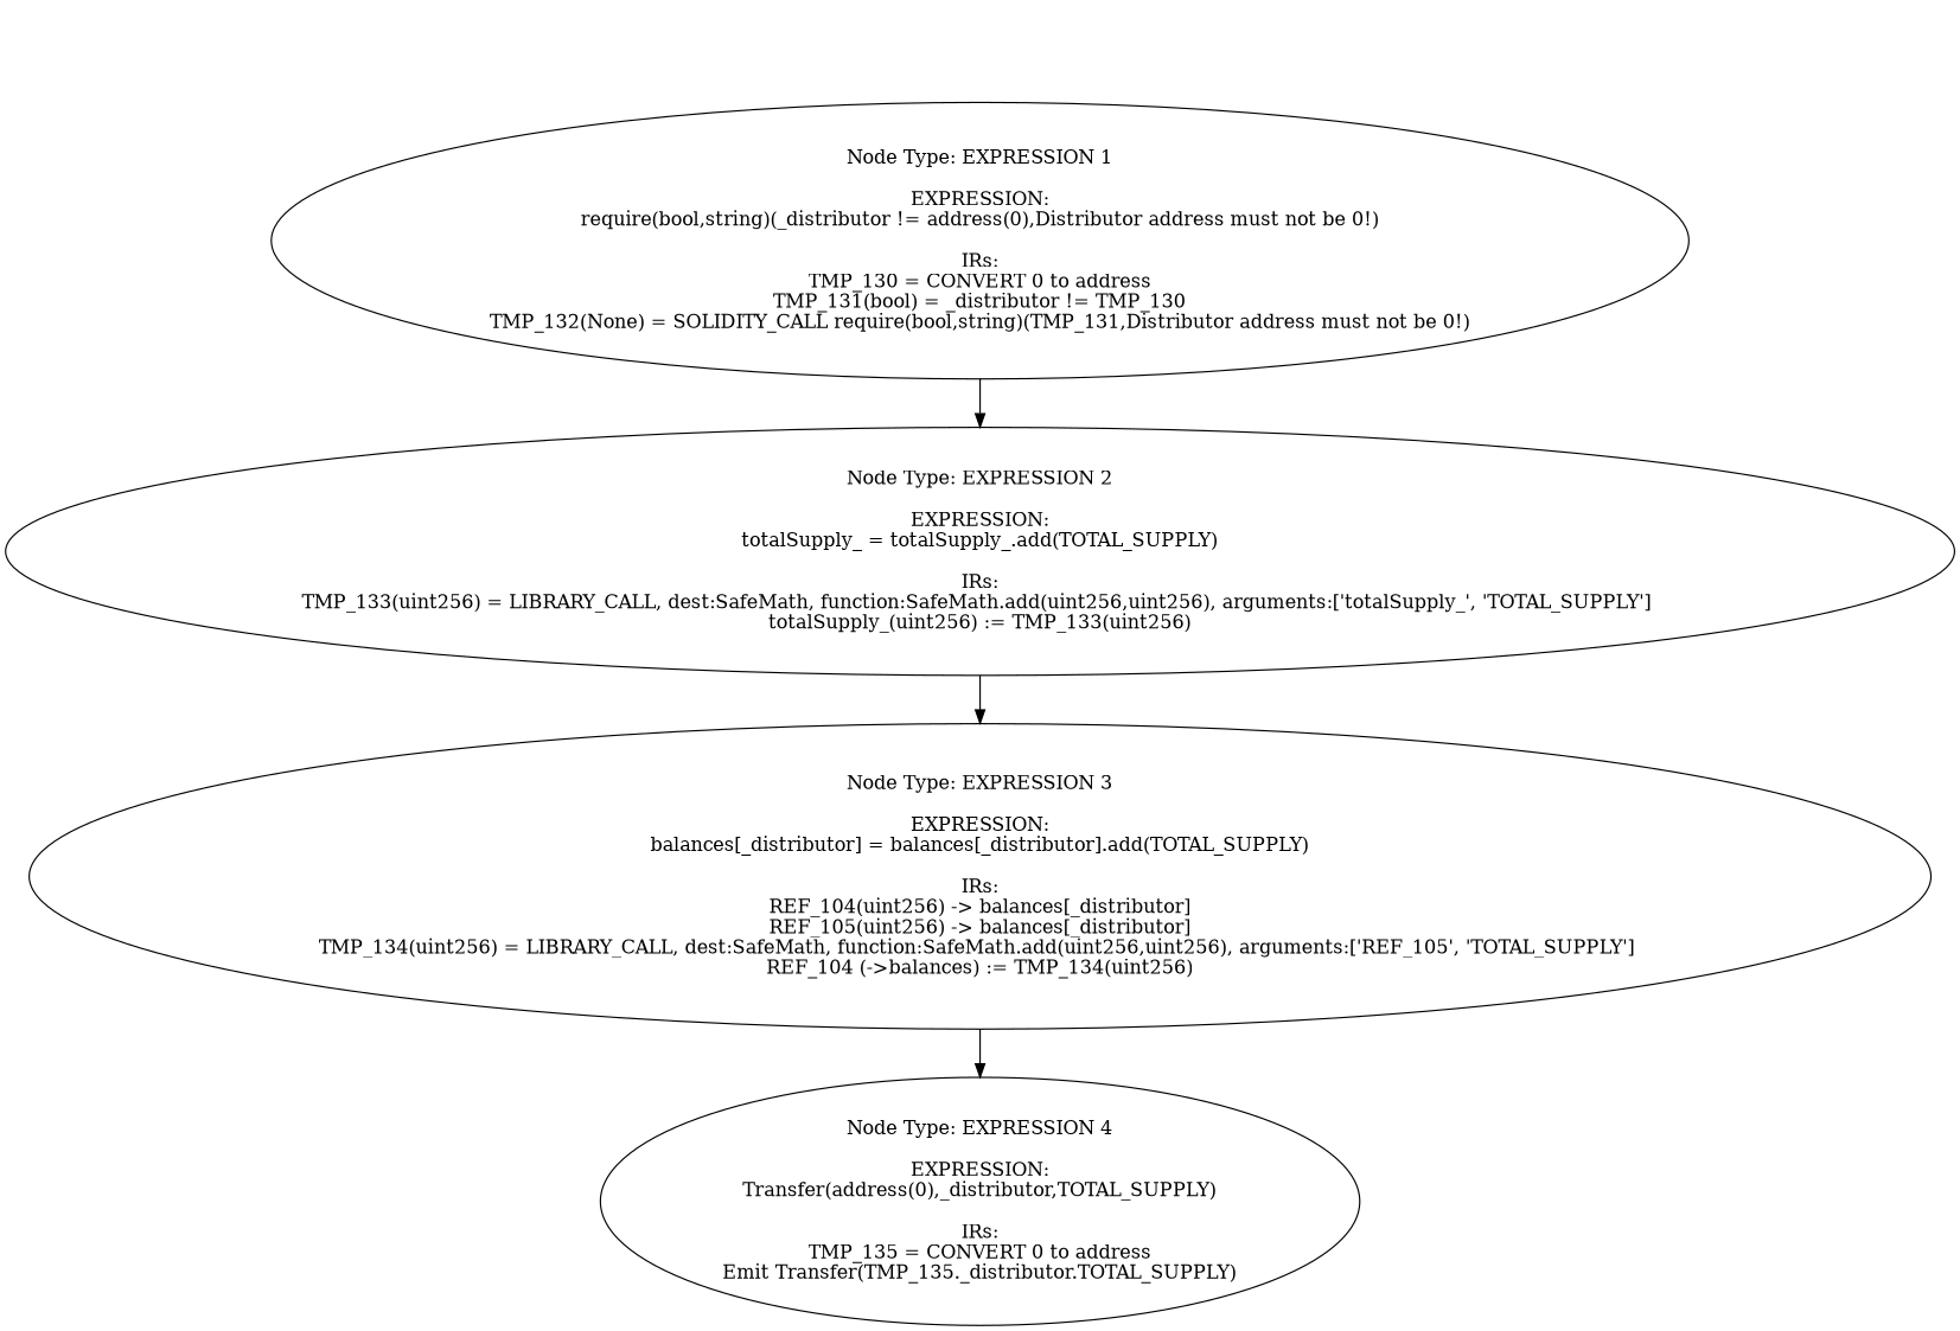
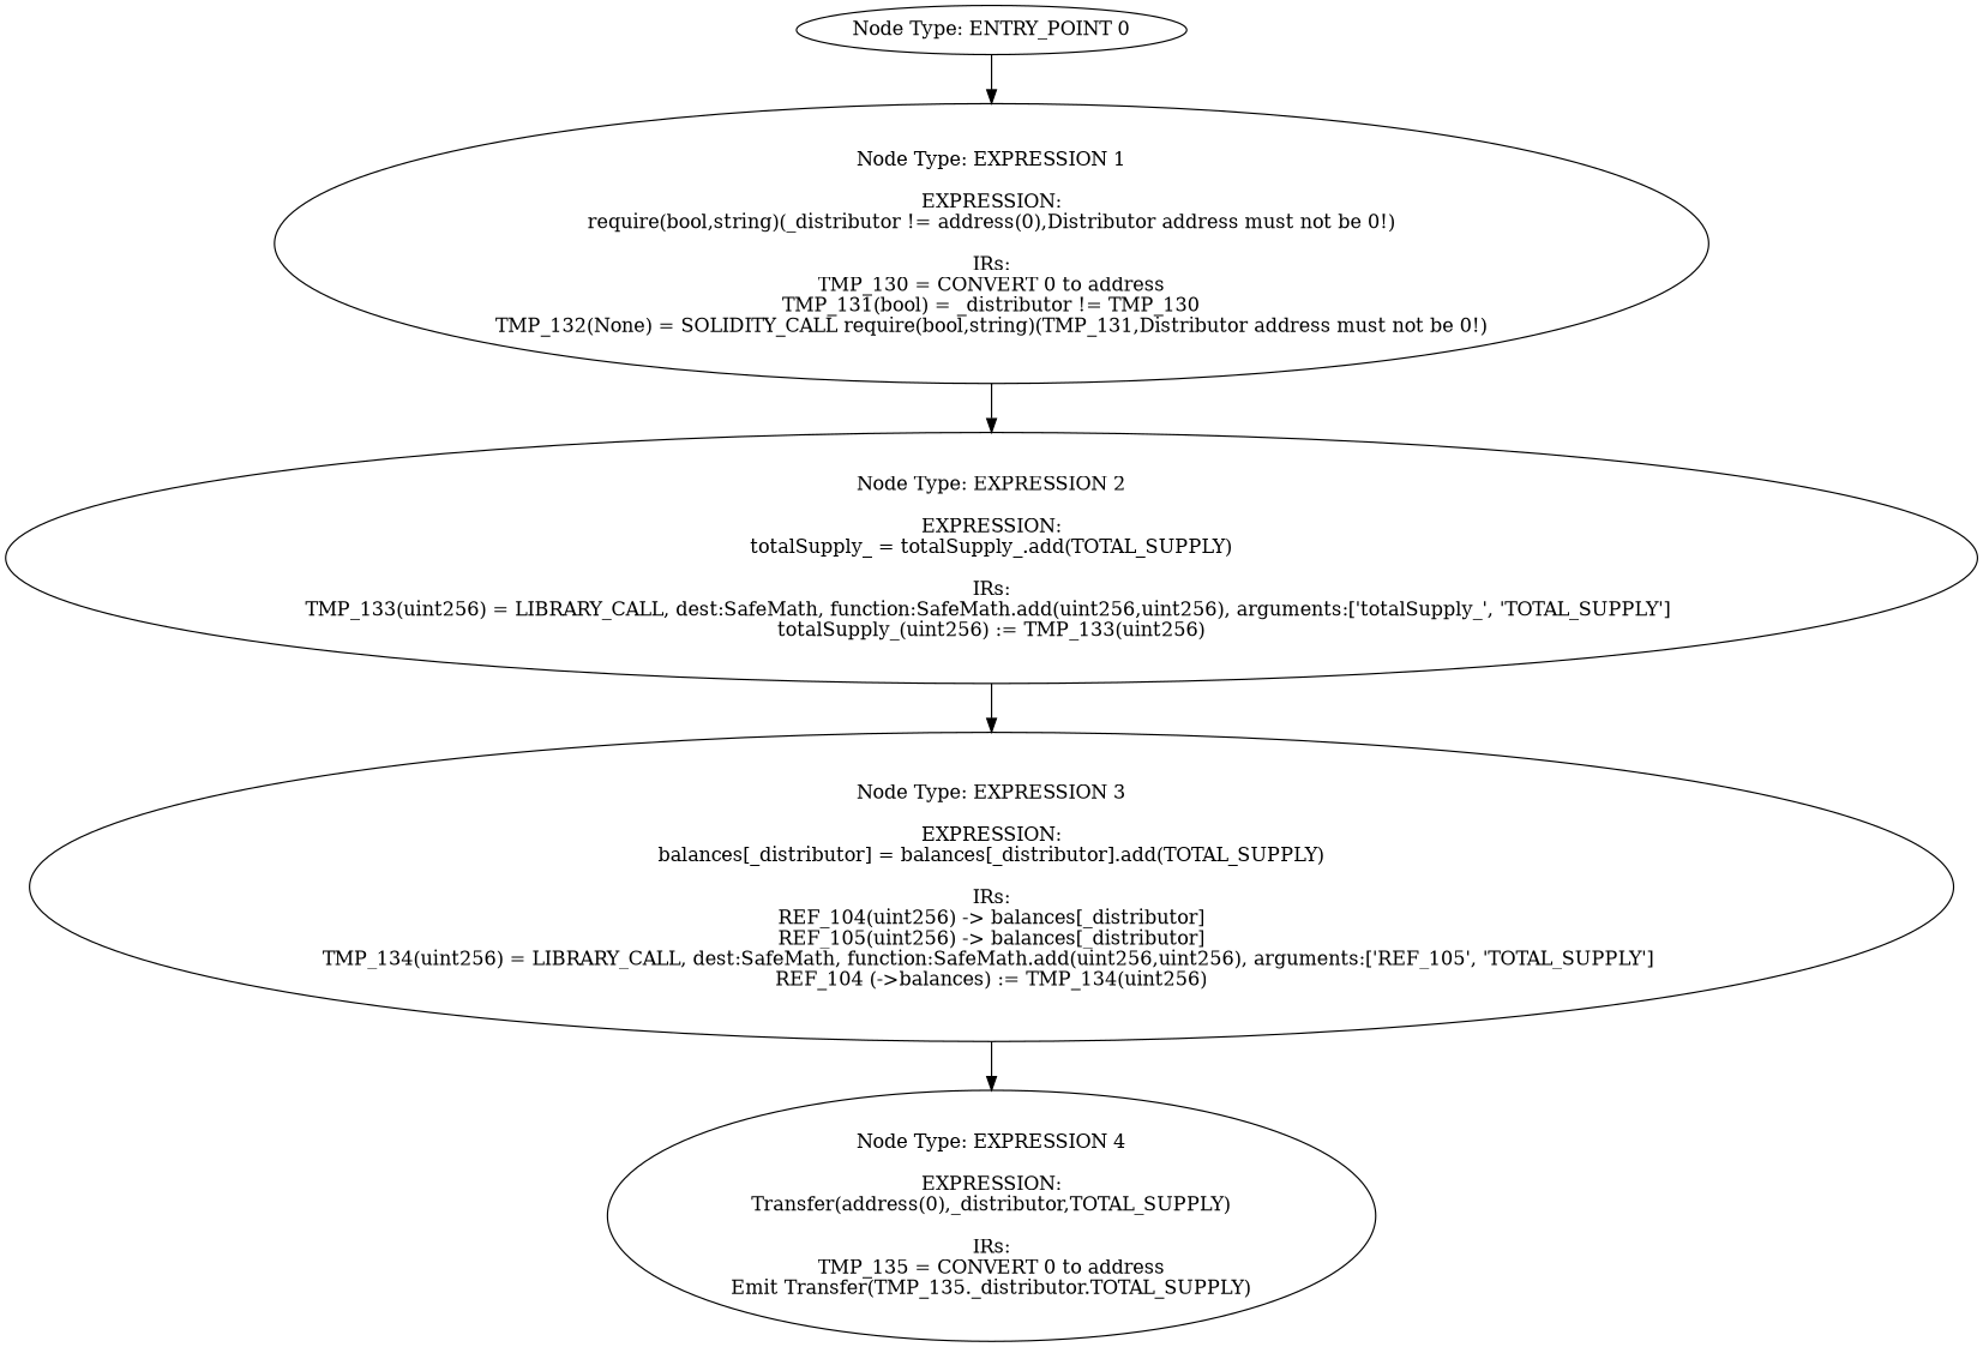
  digraph {
+   n1 [label="Node Type: ENTRY_POINT 0\n"]
    n2 [label="Node Type: EXPRESSION 1\n\nEXPRESSION:\nrequire(bool,string)(_distributor != address(0),Distributor address must not be 0!)\n\nIRs:\nTMP_130 = CONVERT 0 to address\nTMP_131(bool) = _distributor != TMP_130\nTMP_132(None) = SOLIDITY_CALL require(bool,string)(TMP_131,Distributor address must not be 0!)"]
    n3 [label="Node Type: EXPRESSION 2\n\nEXPRESSION:\ntotalSupply_ = totalSupply_.add(TOTAL_SUPPLY)\n\nIRs:\nTMP_133(uint256) = LIBRARY_CALL, dest:SafeMath, function:SafeMath.add(uint256,uint256), arguments:['totalSupply_', 'TOTAL_SUPPLY'] \ntotalSupply_(uint256) := TMP_133(uint256)"]
    n4 [label="Node Type: EXPRESSION 3\n\nEXPRESSION:\nbalances[_distributor] = balances[_distributor].add(TOTAL_SUPPLY)\n\nIRs:\nREF_104(uint256) -> balances[_distributor]\nREF_105(uint256) -> balances[_distributor]\nTMP_134(uint256) = LIBRARY_CALL, dest:SafeMath, function:SafeMath.add(uint256,uint256), arguments:['REF_105', 'TOTAL_SUPPLY'] \nREF_104 (->balances) := TMP_134(uint256)"]
    n5 [label="Node Type: EXPRESSION 4\n\nEXPRESSION:\nTransfer(address(0),_distributor,TOTAL_SUPPLY)\n\nIRs:\nTMP_135 = CONVERT 0 to address\nEmit Transfer(TMP_135._distributor.TOTAL_SUPPLY)"]
+   n1 -> n2
    n2 -> n3
    n3 -> n4
    n4 -> n5
  }
